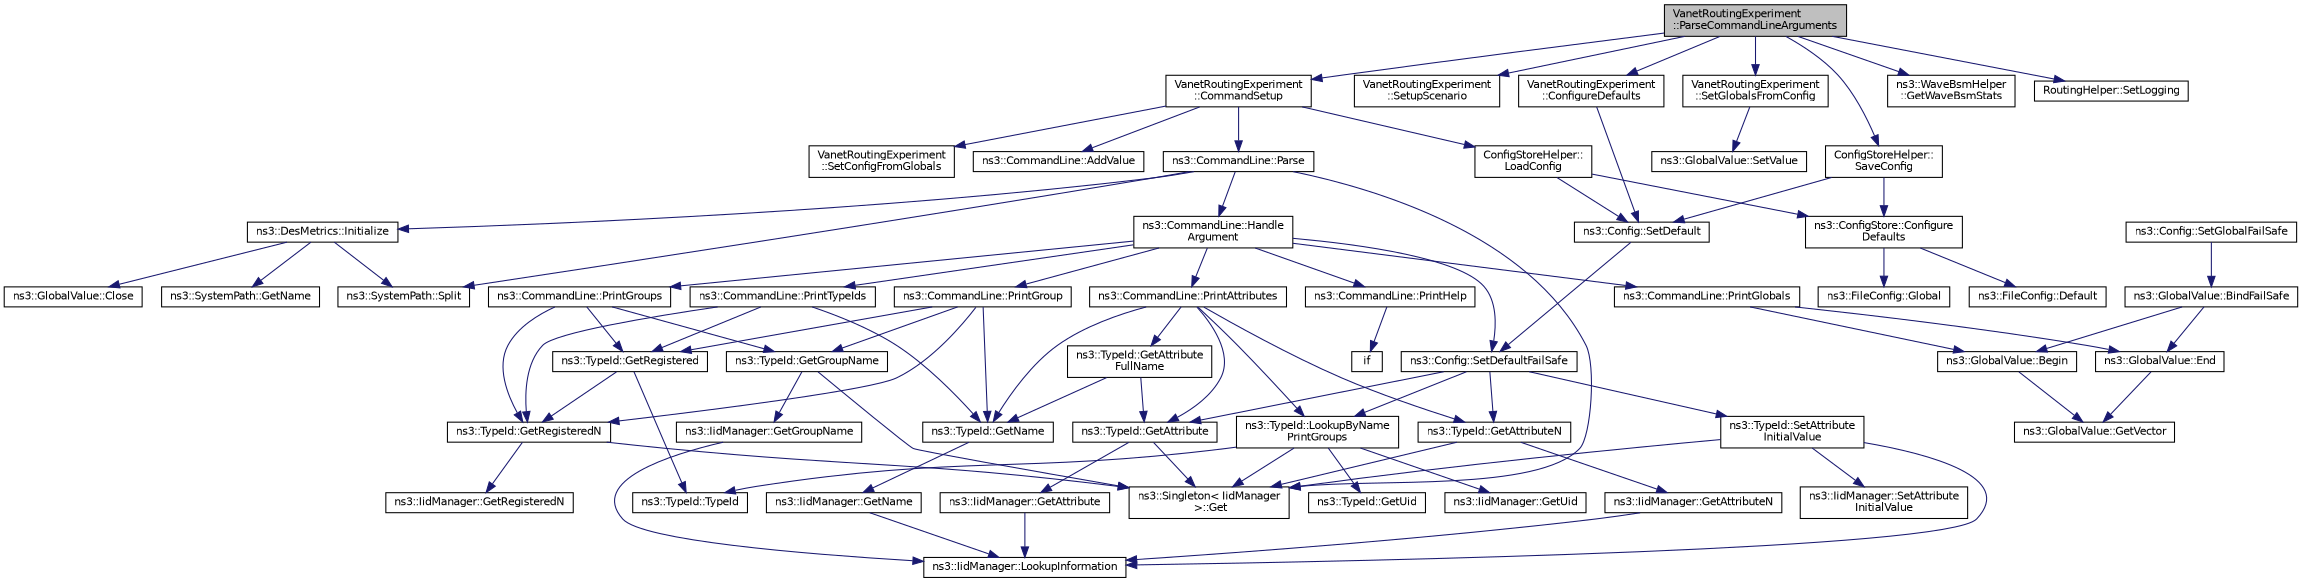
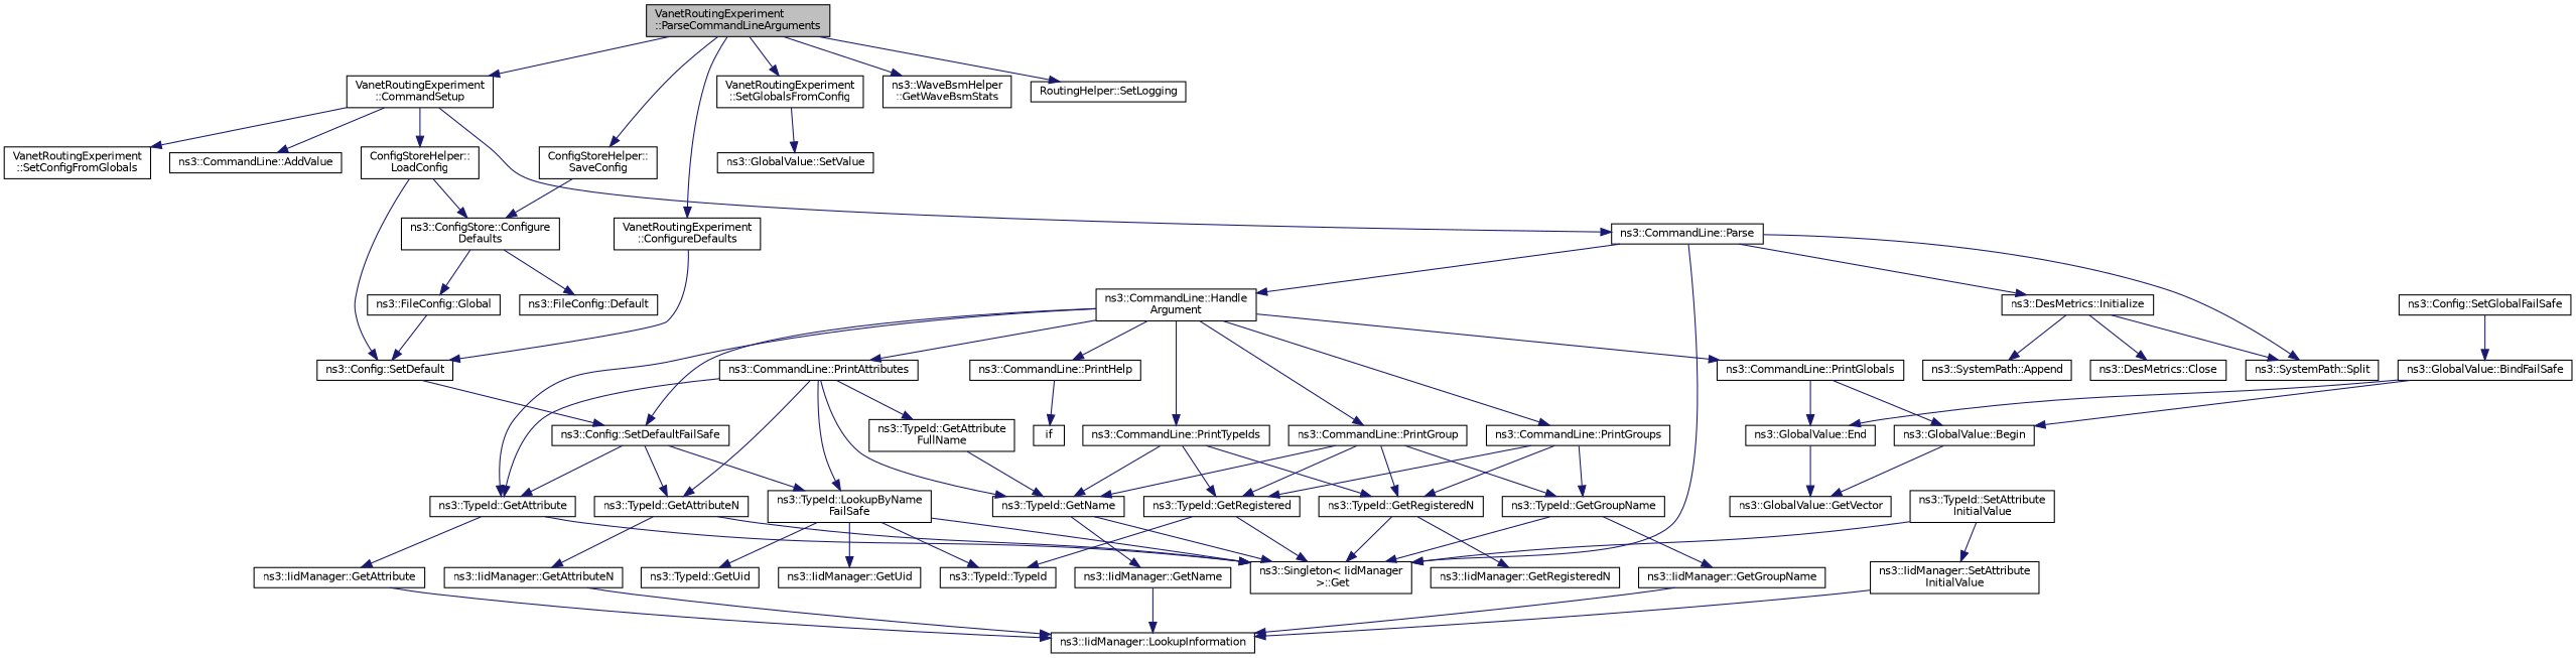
  digraph {
    rankdir=TB
    node [color=black fillcolor=white fontname=Helvetica fontsize=10 shape=record style=filled]
    edge [color=midnightblue fontname=Helvetica fontsize=10 labelfontname=Helvetica labelfontsize=10 style=solid]
    n1 [fillcolor=grey75 fontcolor=black height=0.2 label="VanetRoutingExperiment\l::ParseCommandLineArguments" width=0.4]
    n2 [height=0.2 label="VanetRoutingExperiment\l::CommandSetup" width=0.4]
-   n3 [height=0.2 label="VanetRoutingExperiment\l::SetupScenario" width=0.4]
    n4 [height=0.2 label="VanetRoutingExperiment\l::ConfigureDefaults" width=0.4]
    n5 [height=0.2 label="VanetRoutingExperiment\l::SetGlobalsFromConfig" width=0.4]
    n6 [height=0.2 label="ConfigStoreHelper::\lSaveConfig" width=0.4]
    n7 [height=0.2 label="ns3::WaveBsmHelper\l::GetWaveBsmStats" width=0.4]
    n8 [height=0.2 label="RoutingHelper::SetLogging" width=0.4]
    n9 [height=0.2 label="ns3::CommandLine::AddValue" width=0.4]
    n10 [height=0.2 label="ns3::CommandLine::Parse" width=0.4]
    n11 [height=0.2 label="ConfigStoreHelper::\lLoadConfig" width=0.4]
    n12 [height=0.2 label="VanetRoutingExperiment\l::SetConfigFromGlobals" width=0.4]
    n13 [height=0.2 label="ns3::Config::SetDefault" width=0.4]
    n14 [height=0.2 label="ns3::GlobalValue::SetValue" width=0.4]
    n15 [height=0.2 label="ns3::ConfigStore::Configure\lDefaults" width=0.4]
    n16 [height=0.2 label="ns3::SystemPath::Split" width=0.4]
    n17 [height=0.2 label="ns3::CommandLine::Handle\lArgument" width=0.4]
    n18 [height=0.2 label="ns3::Singleton\< IidManager\l \>::Get" width=0.4]
    n19 [height=0.2 label="ns3::DesMetrics::Initialize" width=0.4]
    n20 [height=0.2 label="ns3::CommandLine::PrintHelp" width=0.4]
    n21 [height=0.2 label="ns3::CommandLine::PrintGroups" width=0.4]
    n22 [height=0.2 label="ns3::CommandLine::PrintTypeIds" width=0.4]
    n23 [height=0.2 label="ns3::CommandLine::PrintGlobals" width=0.4]
    n24 [height=0.2 label="ns3::CommandLine::PrintGroup" width=0.4]
    n25 [height=0.2 label="ns3::CommandLine::PrintAttributes" width=0.4]
    n26 [height=0.2 label="ns3::Config::SetDefaultFailSafe" width=0.4]
-   n27 [height=0.2 label="ns3::GlobalValue::Close" width=0.4]
-   n28 [height=0.2 label="ns3::SystemPath::GetName" width=0.4]
+   n27 [height=0.2 label="ns3::DesMetrics::Close" width=0.4]
+   n28 [height=0.2 label="ns3::SystemPath::Append" width=0.4]
    n29 [height=0.2 label=if width=0.4]
    n30 [height=0.2 label="ns3::TypeId::GetRegisteredN" width=0.4]
    n31 [height=0.2 label="ns3::TypeId::GetRegistered" width=0.4]
    n32 [height=0.2 label="ns3::TypeId::GetGroupName" width=0.4]
    n33 [height=0.2 label="ns3::TypeId::GetName" width=0.4]
    n34 [height=0.2 label="ns3::GlobalValue::Begin" width=0.4]
    n35 [height=0.2 label="ns3::GlobalValue::End" width=0.4]
-   n36 [height=0.2 label="ns3::TypeId::LookupByName\lPrintGroups" width=0.4]
+   n36 [height=0.2 label="ns3::TypeId::LookupByName\lFailSafe" width=0.4]
    n37 [height=0.2 label="ns3::TypeId::GetAttributeN" width=0.4]
    n38 [height=0.2 label="ns3::TypeId::GetAttribute\lFullName" width=0.4]
    n39 [height=0.2 label="ns3::TypeId::GetAttribute" width=0.4]
    n40 [height=0.2 label="ns3::Config::SetGlobalFailSafe" width=0.4]
    n41 [height=0.2 label="ns3::GlobalValue::BindFailSafe" width=0.4]
    n42 [height=0.2 label="ns3::TypeId::SetAttribute\lInitialValue" width=0.4]
    n43 [height=0.2 label="ns3::IidManager::GetRegisteredN" width=0.4]
    n44 [height=0.2 label="ns3::TypeId::TypeId" width=0.4]
    n45 [height=0.2 label="ns3::IidManager::GetGroupName" width=0.4]
    n46 [height=0.2 label="ns3::IidManager::LookupInformation" width=0.4]
    n47 [height=0.2 label="ns3::IidManager::GetName" width=0.4]
    n48 [height=0.2 label="ns3::GlobalValue::GetVector" width=0.4]
    n49 [height=0.2 label="ns3::TypeId::GetUid" width=0.4]
    n50 [height=0.2 label="ns3::IidManager::GetUid" width=0.4]
    n51 [height=0.2 label="ns3::IidManager::GetAttributeN" width=0.4]
    n52 [height=0.2 label="ns3::IidManager::GetAttribute" width=0.4]
    n53 [height=0.2 label="ns3::IidManager::SetAttribute\lInitialValue" width=0.4]
    n54 [height=0.2 label="ns3::FileConfig::Default" width=0.4]
    n55 [height=0.2 label="ns3::FileConfig::Global" width=0.4]
    n1 -> n2
-   n1 -> n3
    n1 -> n4
    n1 -> n5
    n1 -> n6
    n1 -> n7
    n1 -> n8
    n2 -> n9
    n2 -> n10
    n2 -> n11
    n2 -> n12
    n4 -> n13
    n5 -> n14
-   n6 -> n13
+   n55 -> n13
    n6 -> n15
    n10 -> n16
    n10 -> n17
    n10 -> n18
    n10 -> n19
    n11 -> n13
    n11 -> n15
    n13 -> n26
    n15 -> n54
    n15 -> n55
    n17 -> n20
    n17 -> n21
    n17 -> n22
    n17 -> n23
    n17 -> n24
    n17 -> n25
    n17 -> n26
    n19 -> n16
    n19 -> n27
    n19 -> n28
    n20 -> n29
    n21 -> n30
    n21 -> n31
    n21 -> n32
    n22 -> n30
    n22 -> n31
    n22 -> n33
    n23 -> n34
    n23 -> n35
    n24 -> n30
    n24 -> n31
    n24 -> n32
    n24 -> n33
    n25 -> n33
    n25 -> n36
    n25 -> n37
    n25 -> n38
    n25 -> n39
    n26 -> n36
    n26 -> n37
    n26 -> n39
-   n26 -> n42
    n30 -> n18
    n30 -> n43
-   n31 -> n30
+   n31 -> n18
    n31 -> n44
    n32 -> n18
    n32 -> n45
+   n33 -> n18
    n33 -> n47
    n34 -> n48
    n35 -> n48
    n36 -> n18
    n36 -> n44
    n36 -> n49
    n36 -> n50
    n37 -> n18
    n37 -> n51
    n38 -> n33
-   n38 -> n39
+   n17 -> n39
    n39 -> n18
    n39 -> n52
    n40 -> n41
    n41 -> n34
    n41 -> n35
    n42 -> n18
    n42 -> n53
    n45 -> n46
    n47 -> n46
    n51 -> n46
    n52 -> n46
-   n42 -> n46
+   n53 -> n46
  }
